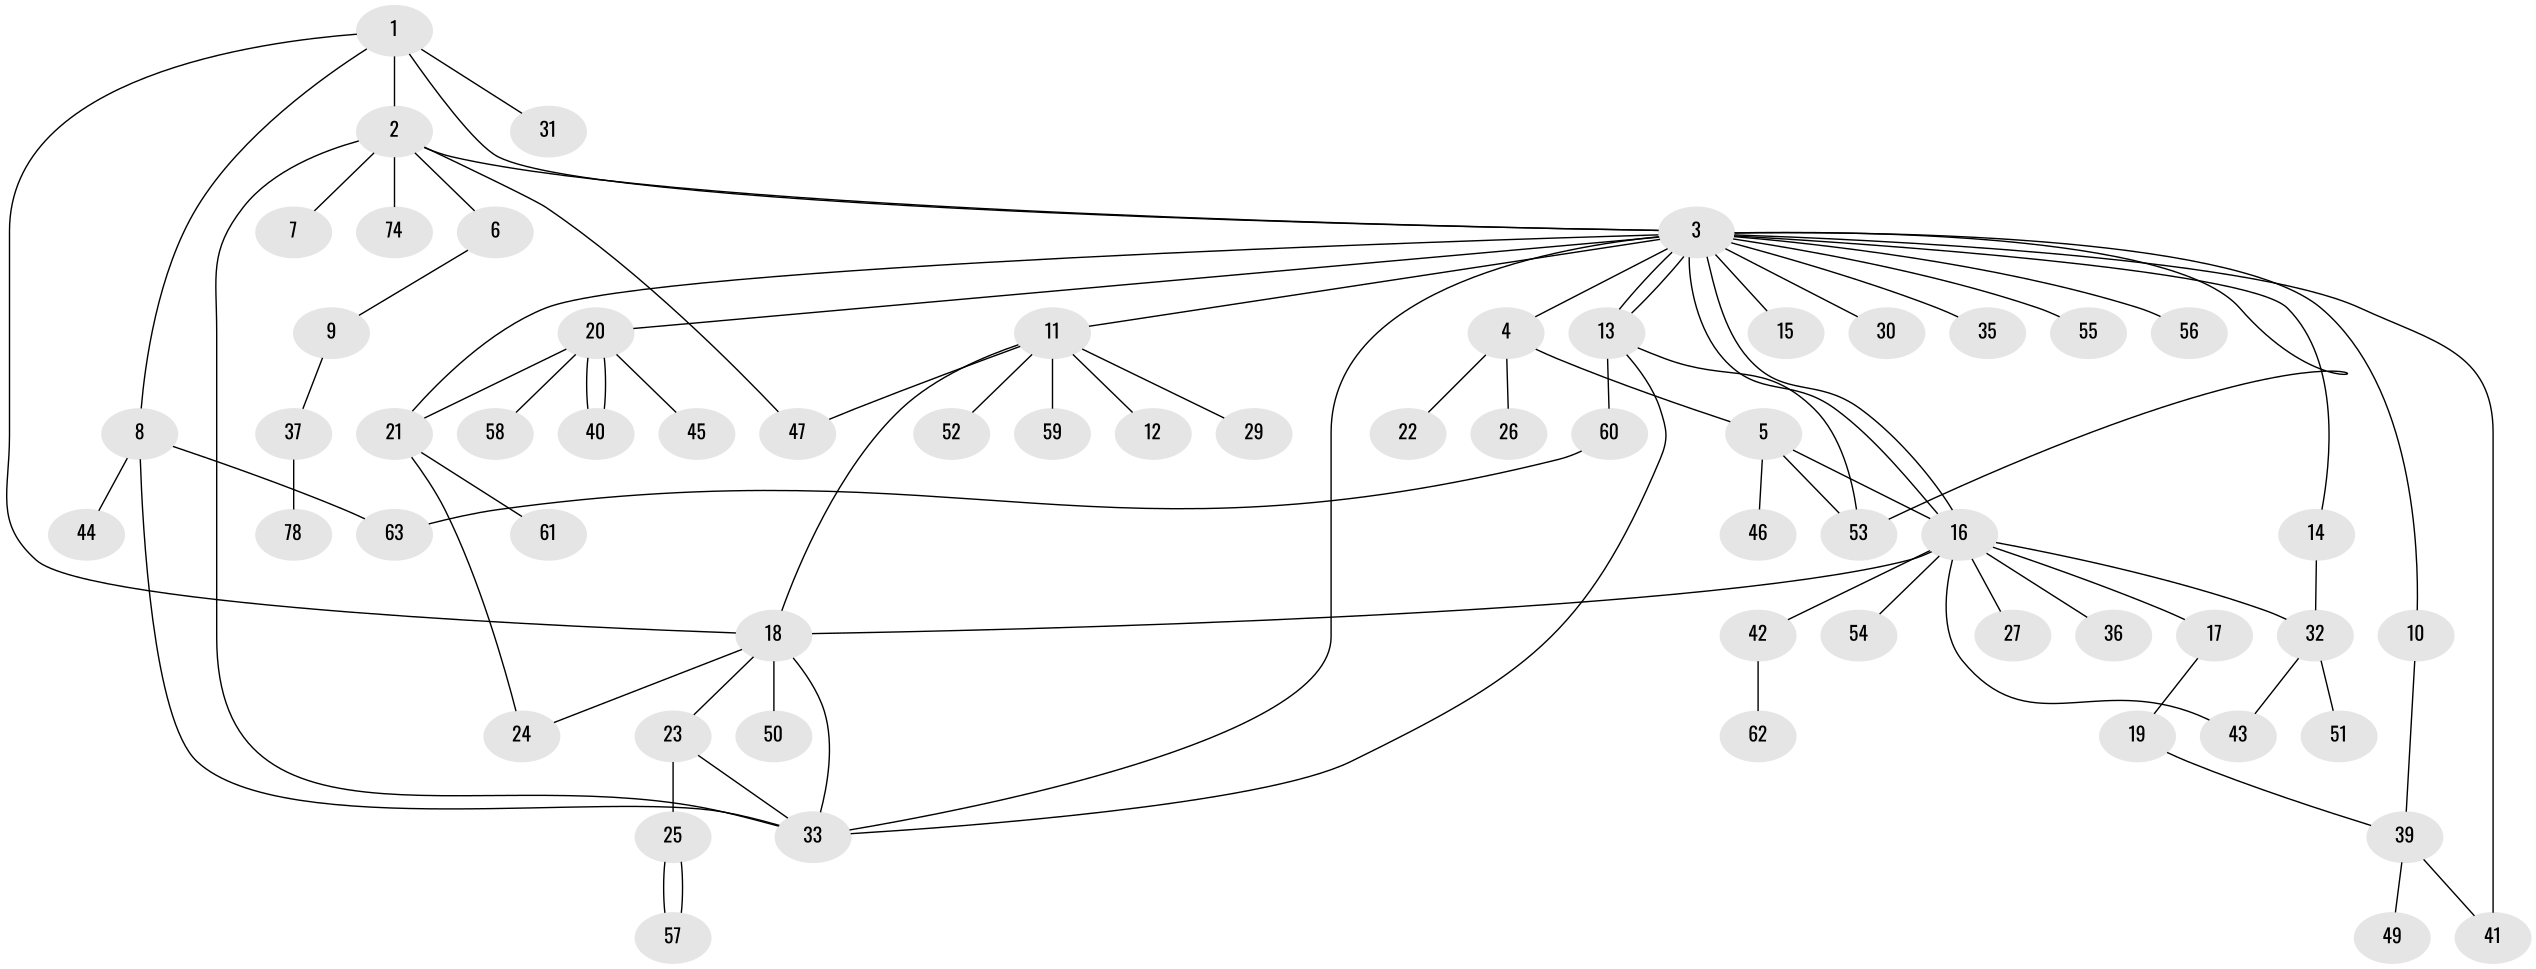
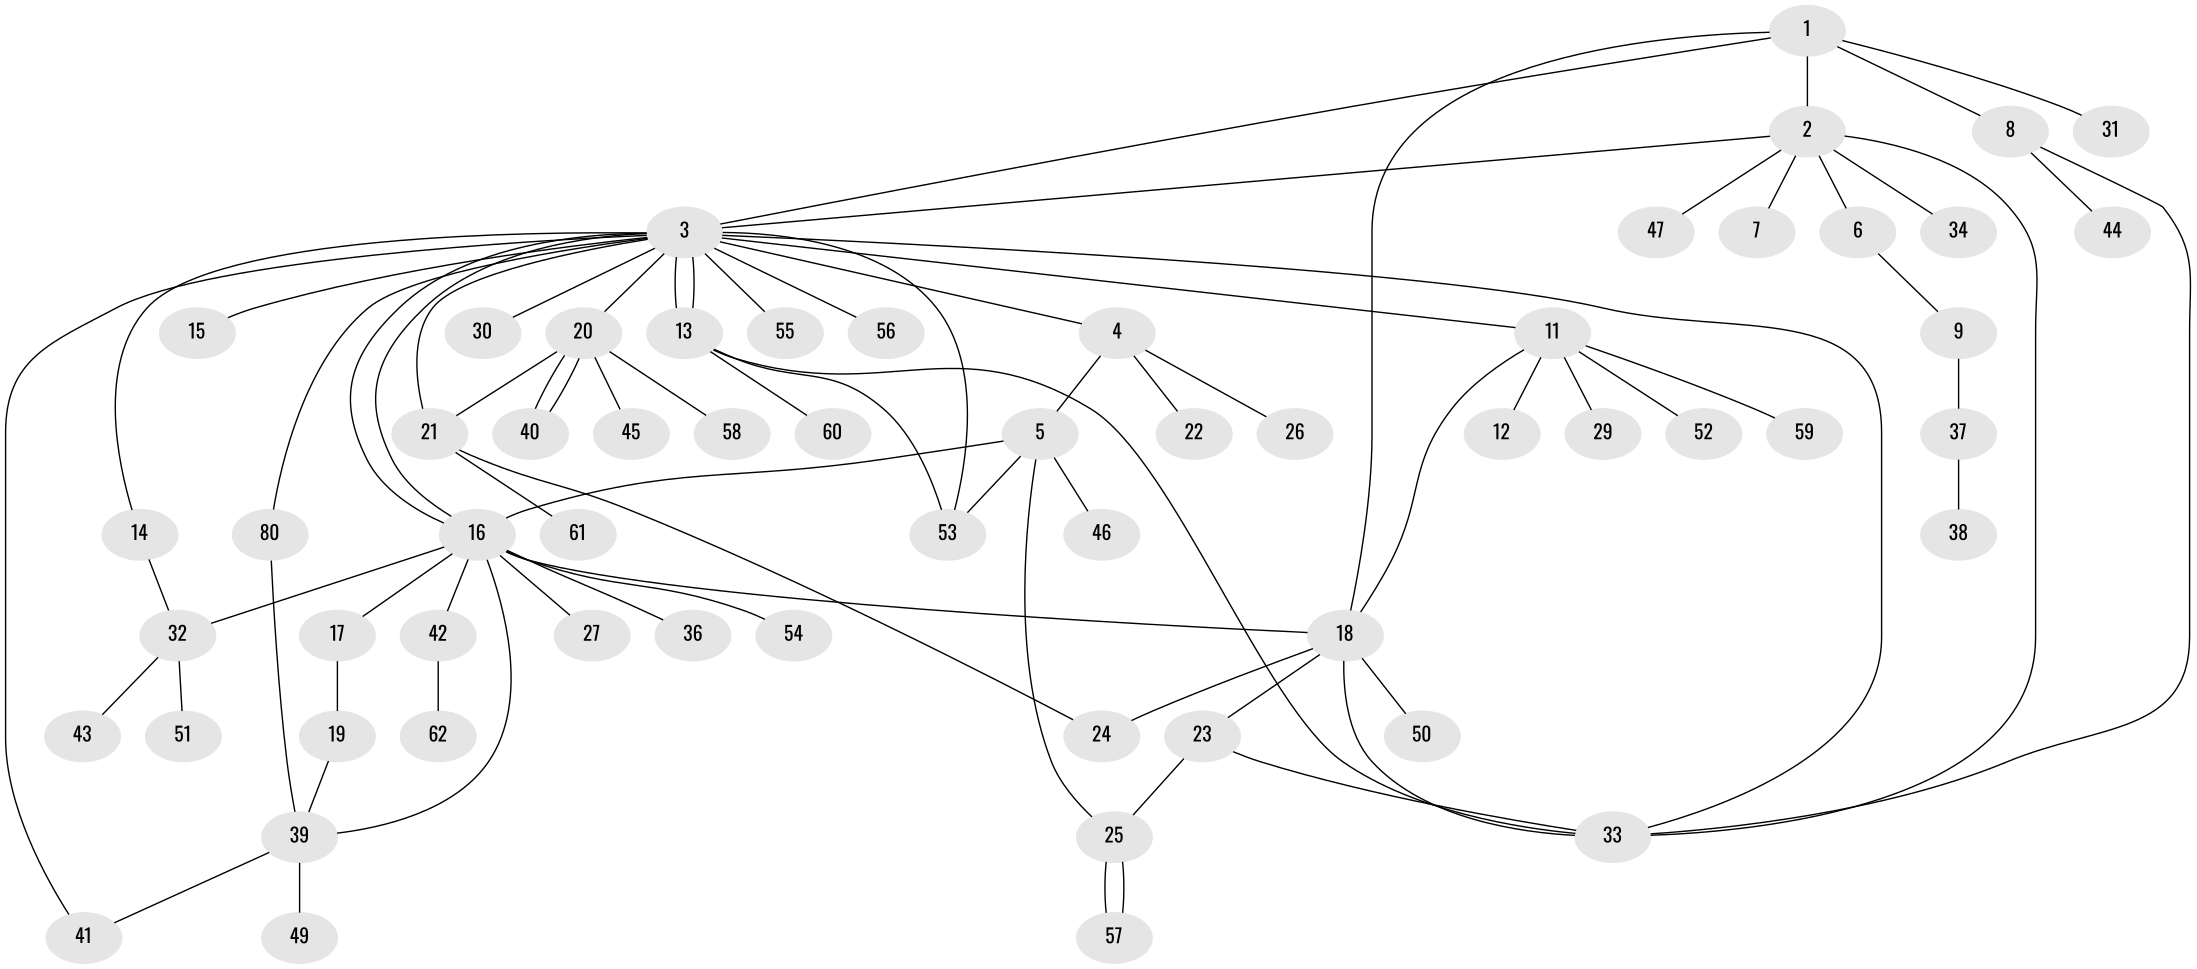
  graph {
    fontname=Oswald
    node [color=gray90 fontname=Oswald style=filled]
    edge [fontname=Oswald]
    1
    2
    3
    8
    18
    31
    6
    7
    33
-   34 [label=74]
+   34
    47
    4
-   10
+   10 [label=80]
    11
    13
    14
    15
    16
    20
    21
    30
-   35
    41
    53
    55
    56
    44
-   63
    23
    24
    50
    9
    5
    22
    26
    39
    12
    29
    52
    59
    60
    32
    17
    27
    36
    42
    43
    54
    40
    45
    58
    61
    25
    46
    57
    37
-   38 [label=78]
+   38
    49
    51
    19
    62
    1 -- 2
    1 -- 3
    1 -- 8
    1 -- 18
    1 -- 31
    2 -- 3
    2 -- 6
    2 -- 7
    2 -- 33
    2 -- 34
    2 -- 47
    3 -- 33
    3 -- 4
    3 -- 10
    3 -- 11
    3 -- 13
    3 -- 13
    3 -- 14
    3 -- 15
    3 -- 16
    3 -- 16
    3 -- 20
    3 -- 21
    3 -- 30
-   3 -- 35
    3 -- 41
    3 -- 53
    3 -- 55
    3 -- 56
    8 -- 33
    8 -- 44
-   8 -- 63
    18 -- 33
    18 -- 23
    18 -- 24
    18 -- 50
    6 -- 9
    4 -- 5
    4 -- 22
    4 -- 26
    10 -- 39
    11 -- 18
-   11 -- 47
    11 -- 12
    11 -- 29
    11 -- 52
    11 -- 59
    13 -- 33
    13 -- 53
    13 -- 60
    14 -- 32
    16 -- 18
    16 -- 32
    16 -- 17
    16 -- 27
    16 -- 36
    16 -- 42
-   16 -- 43
+   16 -- 39
    16 -- 54
    20 -- 21
    20 -- 40
    20 -- 40
    20 -- 45
    20 -- 58
    21 -- 24
    21 -- 61
    23 -- 33
    23 -- 25
    9 -- 37
    5 -- 16
    5 -- 53
+   5 -- 25
    5 -- 46
    39 -- 41
    39 -- 49
-   60 -- 63
    32 -- 43
    32 -- 51
    17 -- 19
    42 -- 62
    25 -- 57
    25 -- 57
    37 -- 38
    19 -- 39
  }
